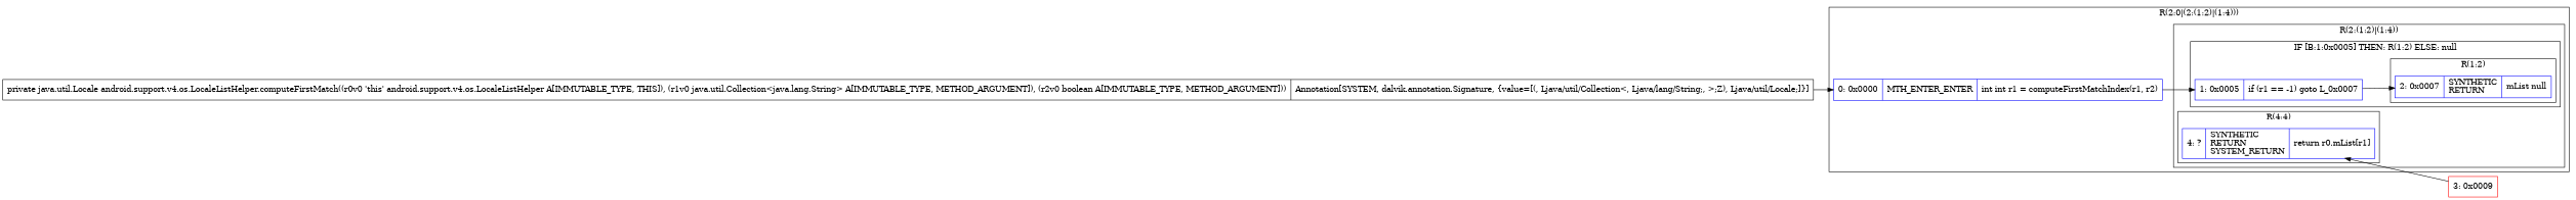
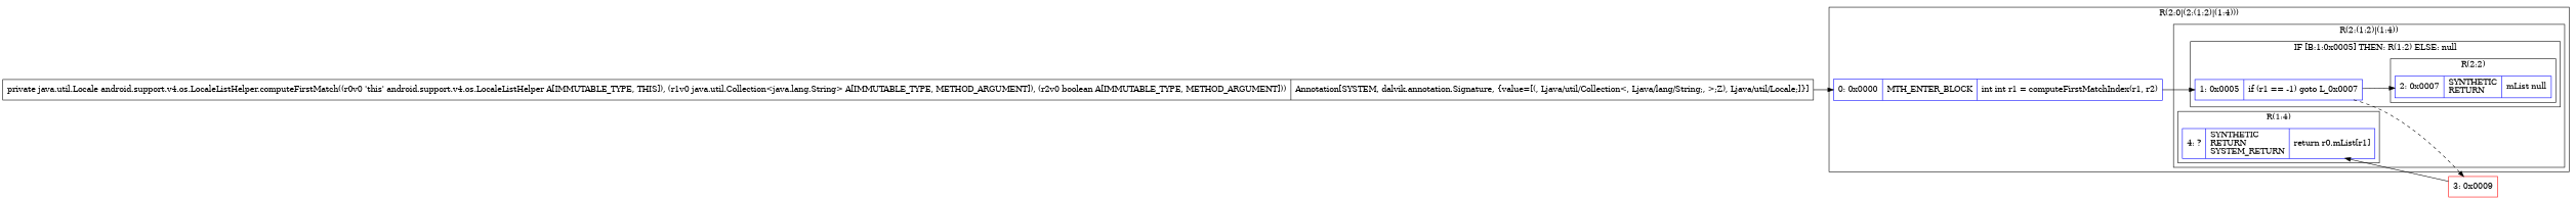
  digraph {
    rankdir=LR
    node [color=blue shape=record]
    n1 [label="{2\:\ 0x0007|SYNTHETIC\lRETURN\l|mList null\l}"]
    n2 [label="{1\:\ 0x0005|if (r1 == \-1) goto L_0x0007\l}"]
    n3 [label="{4\:\ ?|SYNTHETIC\lRETURN\lSYSTEM_RETURN\l|return r0.mList[r1]\l}"]
-   n4 [label="{0\:\ 0x0000|MTH_ENTER_ENTER\l|int int r1 = computeFirstMatchIndex(r1, r2)\l}"]
+   n4 [label="{0\:\ 0x0000|MTH_ENTER_BLOCK\l|int int r1 = computeFirstMatchIndex(r1, r2)\l}"]
    n5 [color=red label="{3\:\ 0x0009}"]
    n6 [label="{private java.util.Locale android.support.v4.os.LocaleListHelper.computeFirstMatch((r0v0 'this' android.support.v4.os.LocaleListHelper A[IMMUTABLE_TYPE, THIS]), (r1v0 java.util.Collection\<java.lang.String\> A[IMMUTABLE_TYPE, METHOD_ARGUMENT]), (r2v0 boolean A[IMMUTABLE_TYPE, METHOD_ARGUMENT]))  | Annotation[SYSTEM, dalvik.annotation.Signature, \{value=[(, Ljava\/util\/Collection\<, Ljava\/lang\/String;, \>;Z), Ljava\/util\/Locale;]\}]\l}" color=""]
    subgraph cluster_1 {
      label="R(2:0|(2:(1:2)|(1:4)))"
      n4
      subgraph cluster_2 {
        label="R(2:(1:2)|(1:4))"
        subgraph cluster_3 {
          label="IF [B:1:0x0005] THEN: R(1:2) ELSE: null"
          n2
          subgraph cluster_4 {
-           label="R(1:2)"
+           label="R(2:2)"
            n1
          }
        }
        subgraph cluster_5 {
-         label="R(4:4)"
+         label="R(1:4)"
          n3
        }
      }
    }
    n2 -> n1
+   n2 -> n5 [style=dashed]
    n4 -> n2
    n5 -> n3
    n6 -> n4
  }
